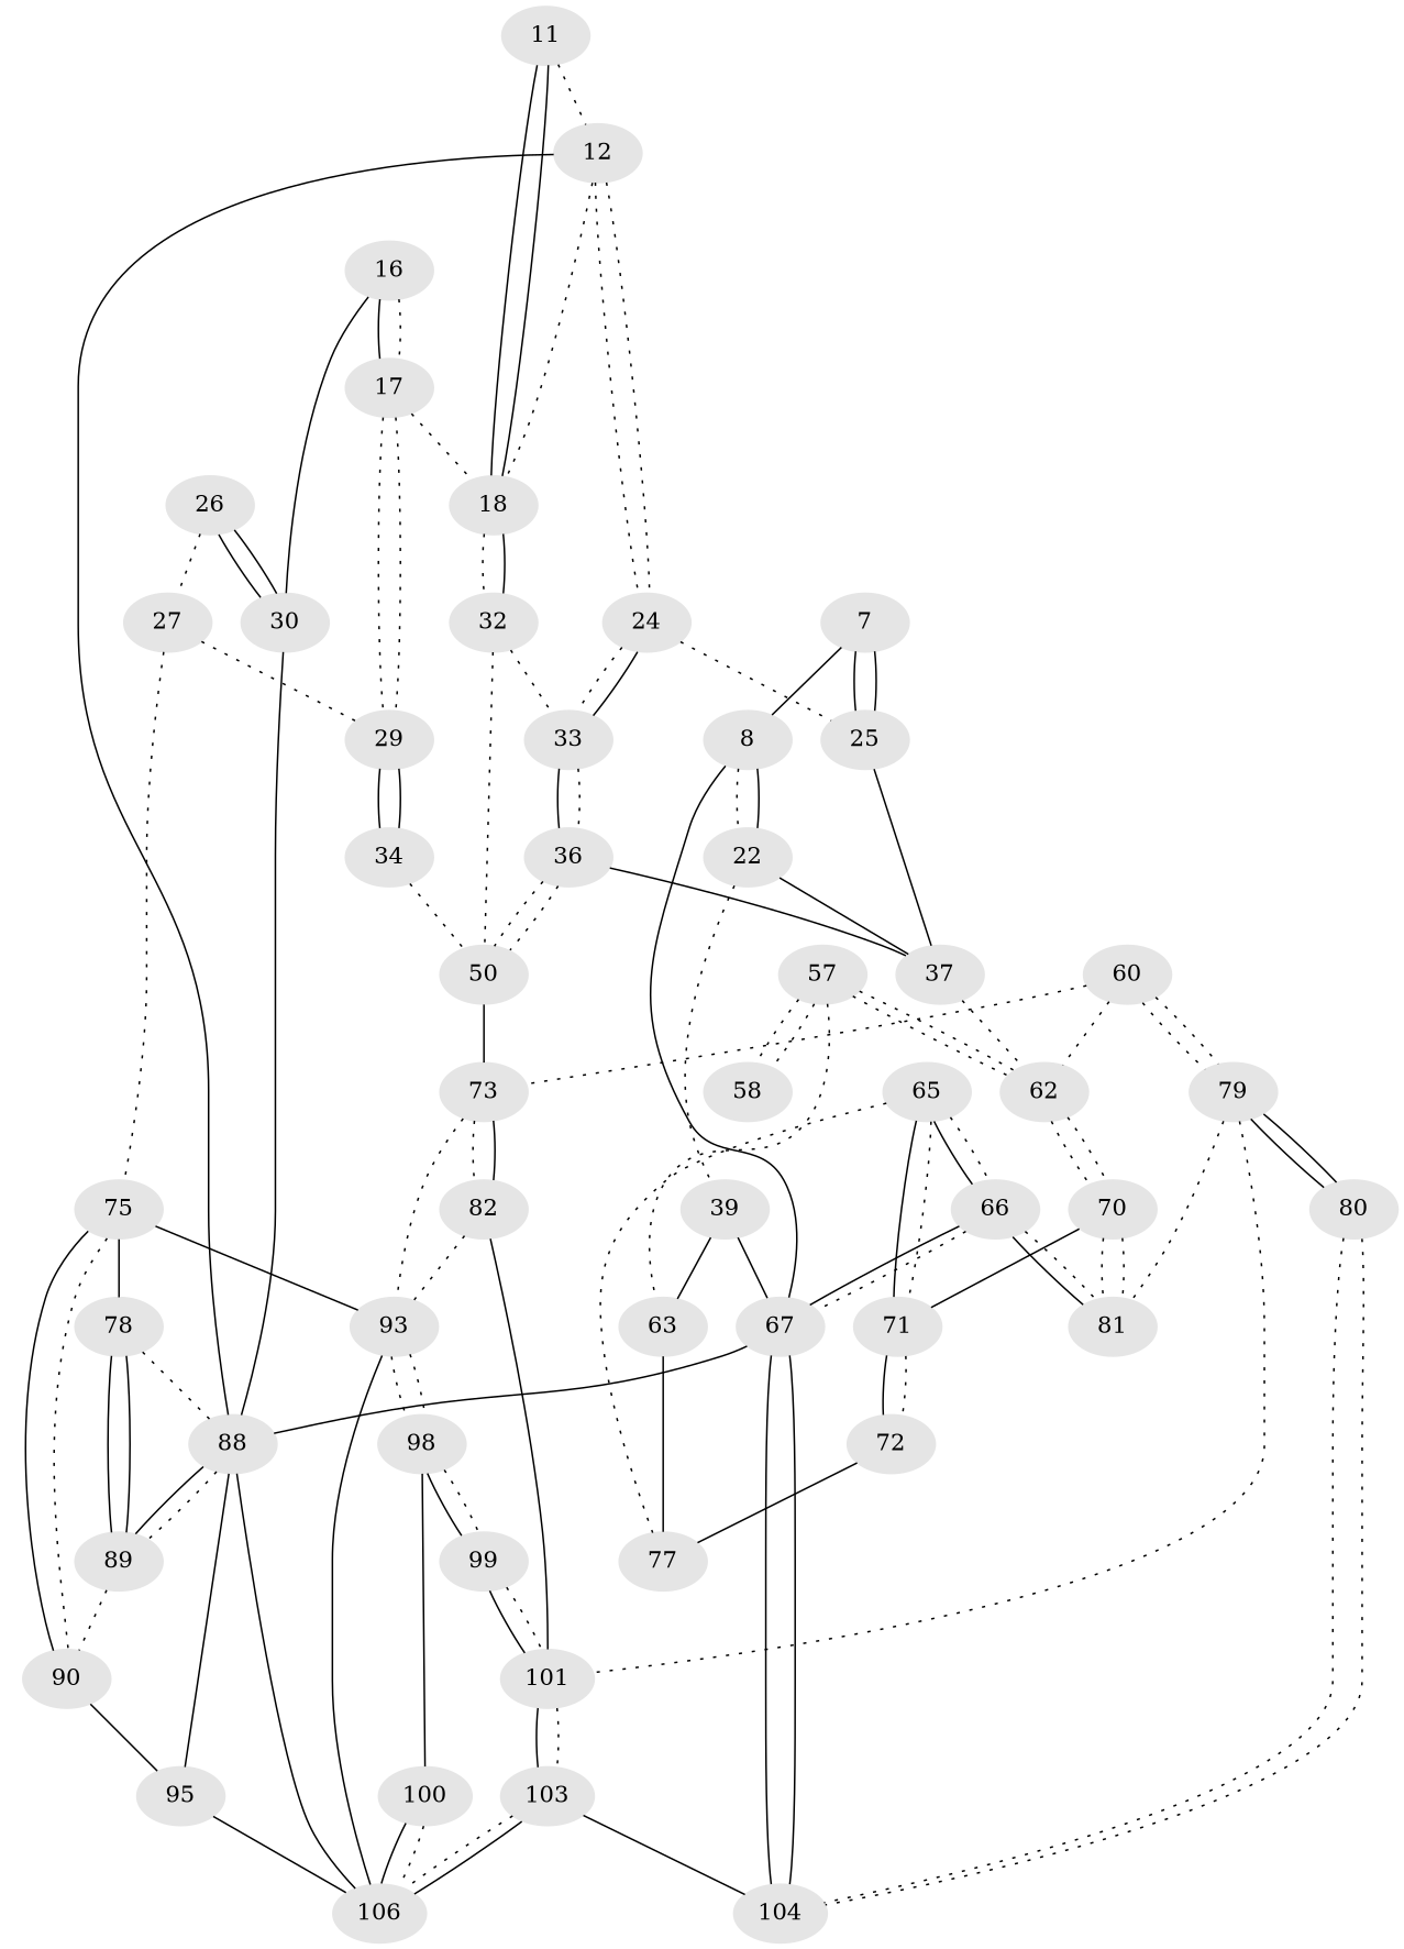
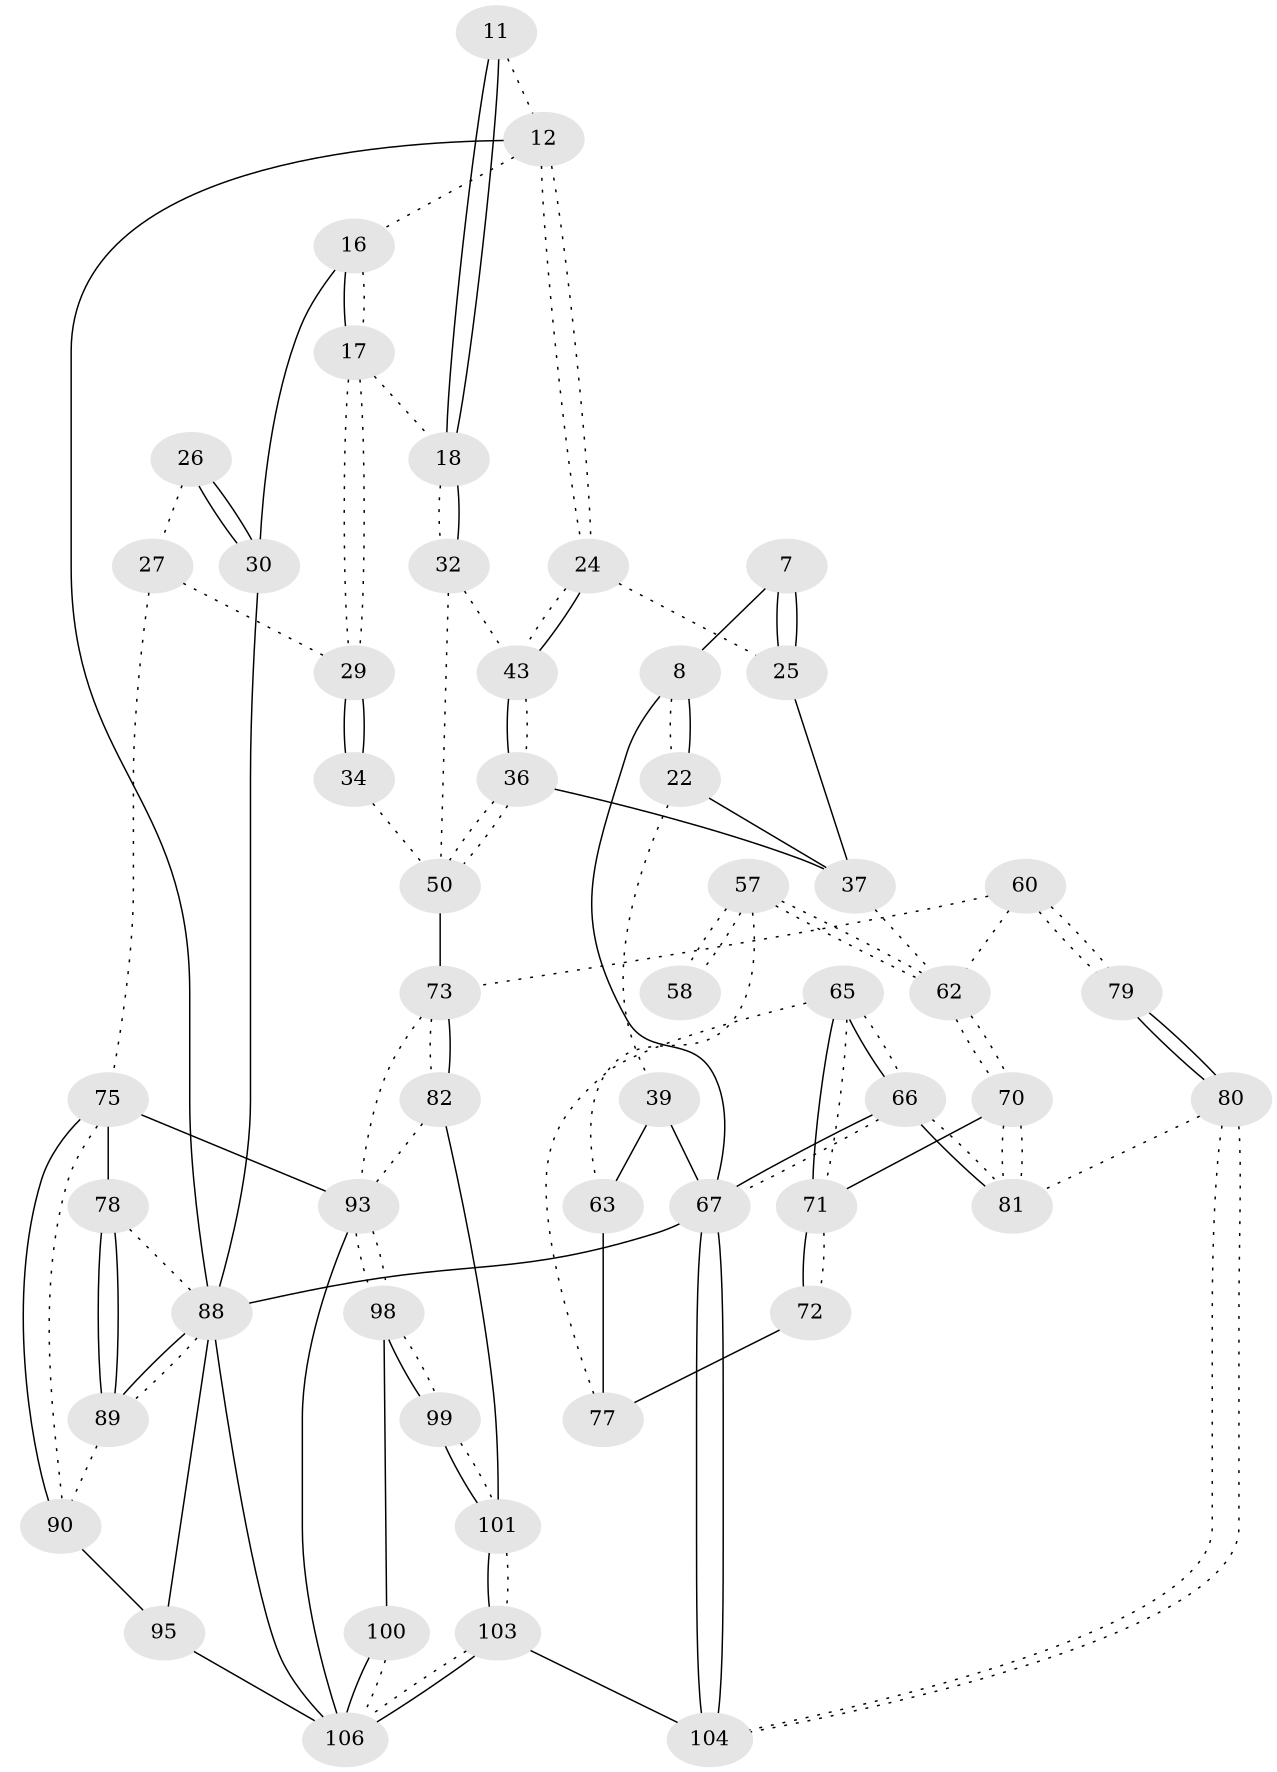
  graph {
    node [color=gray90 style=filled]
    edge [style=dotted]
    7
    8
    25
    22
    67 [super="+4+9"]
    12 [super="+10"]
    16 [super="+15"]
    24
    88 [super="+54+87+86"]
    37 [super="+31"]
    39 [super="+20+23"]
    104
    11
    18
    32
    17
    30 [super="+13+19"]
-   33
+   33 [label=43]
    89
    95 [super="+91+94"]
    106 [super="+105+97"]
    29 [super="+28"]
    34
    50 [super="+49"]
    62 [super="+61+40"]
    63 [super="+47+48+43"]
    36
    26
    27
    75 [super="+74+56"]
    93 [super="+85+76+52"]
    78 [super="+55"]
    90
    73 [super="+53+59"]
    70
    77 [super="+64+68"]
    82
    57 [super="+41+46"]
    58
    60
    79
    80
    101 [super="+84+83"]
    71
    81
    65
    66
    72 [super="+69"]
    98
    103
    99
    100
    7 -- 8 [style=solid]
    7 -- 25 [style=solid]
    7 -- 25 [style=solid]
    8 -- 22
    8 -- 22 [style=solid]
    8 -- 67 [style=solid]
    25 -- 37 [style=solid]
    22 -- 37 [style=solid]
    22 -- 39
    67 -- 88 [style=solid weight=2]
    67 -- 104 [style=solid]
    67 -- 104 [style=solid]
-   12 -- 18
+   12 -- 16
    12 -- 24
    12 -- 24
    12 -- 88 [style=solid]
    16 -- 17 [style=solid]
    16 -- 17
    16 -- 30 [style=solid weight=2]
    24 -- 25
    24 -- 33
    24 -- 33 [style=solid]
    88 -- 89 [style=solid]
    88 -- 89
    88 -- 95 [style=solid]
    88 -- 106 [style=solid]
    37 -- 62
    39 -- 67 [style=solid weight=2]
    39 -- 63 [style=solid]
    11 -- 12 [weight=2]
    11 -- 18 [style=solid]
    11 -- 18 [style=solid]
    18 -- 32
    18 -- 32 [style=solid]
    32 -- 33
    32 -- 50
    17 -- 18
    17 -- 29
    17 -- 29
    30 -- 88 [style=solid weight=2]
    33 -- 36 [style=solid]
    33 -- 36
    89 -- 90
    95 -- 106 [style=solid weight=3]
    29 -- 34 [style=solid weight=2]
    29 -- 34 [style=solid]
    34 -- 50
    50 -- 73 [style=solid weight=2]
    62 -- 70
    62 -- 70
    63 -- 77 [style=solid weight=2]
    36 -- 37 [style=solid]
    36 -- 50
    36 -- 50
    26 -- 30 [style=solid weight=2]
    26 -- 30 [style=solid]
    26 -- 27
    27 -- 29
    27 -- 75
    75 -- 93 [style=solid weight=2]
    75 -- 78 [style=solid weight=2]
    75 -- 90 [style=solid]
    75 -- 90
    93 -- 106 [style=solid]
    93 -- 98
    93 -- 98
    78 -- 88
    78 -- 89 [style=solid]
    78 -- 89 [style=solid]
    90 -- 95 [style=solid]
    73 -- 93
    73 -- 82
    73 -- 82 [style=solid]
    70 -- 71 [style=solid]
    70 -- 81
    70 -- 81
    82 -- 93
    82 -- 101 [style=solid]
    57 -- 62 [weight=2]
    57 -- 62
    57 -- 63 [weight=2]
    57 -- 58 [weight=2]
    57 -- 58
    60 -- 62
    60 -- 73
    60 -- 79
    60 -- 79
    79 -- 80 [style=solid]
    79 -- 80 [style=solid]
-   79 -- 101
    80 -- 104
    80 -- 104
-   79 -- 81
+   80 -- 81
    101 -- 103 [style=solid]
    101 -- 103
    71 -- 72 [style=solid]
    71 -- 72
    65 -- 77
    65 -- 71 [style=solid]
    65 -- 71
    65 -- 66 [style=solid]
    65 -- 66
    66 -- 67 [style=solid]
    66 -- 67
    66 -- 81 [style=solid]
    66 -- 81
    72 -- 77 [style=solid weight=2]
    98 -- 99 [style=solid]
    98 -- 99
    98 -- 100 [style=solid]
    103 -- 104 [style=solid]
    103 -- 106
    103 -- 106 [style=solid]
    99 -- 101 [style=solid weight=2]
    99 -- 101
    100 -- 106 [style=solid weight=2]
    100 -- 106
  }
